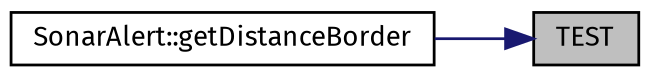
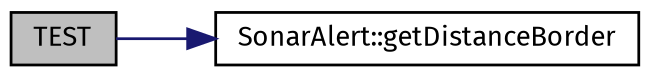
  digraph {
    rankdir=LR
    fontname="Fira Sans"
    node [color=black fontname="Fira Sans" fontsize=10 shape=record style=filled]
    n1 [fillcolor=grey75 fontcolor=black height=0.2 label=TEST width=0.4]
    n2 [fillcolor=white height=0.2 label="SonarAlert::getDistanceBorder" width=0.4]
-   n2 -> n1 [color=midnightblue fontname="Fira Sans" fontsize=10 labelfontname=Helvetica labelfontsize=10 style=solid]
+   n1 -> n2 [color=midnightblue fontname="Fira Sans" fontsize=10 labelfontname=Helvetica labelfontsize=10 style=solid]
  }
